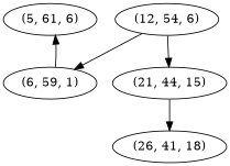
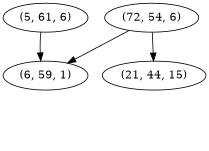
  digraph {
    n1 [label="(5, 61, 6)"]
    "(6, 59, 1)"
-   "(12, 54, 6)"
+   "(12, 54, 6)" [label="(72, 54, 6)"]
    "(21, 44, 15)"
-   "(26, 41, 18)"
-   "(6, 59, 1)" -> n1
+   n1 -> "(6, 59, 1)"
    "(12, 54, 6)" -> "(6, 59, 1)"
    "(12, 54, 6)" -> "(21, 44, 15)"
-   "(21, 44, 15)" -> "(26, 41, 18)"
  }
